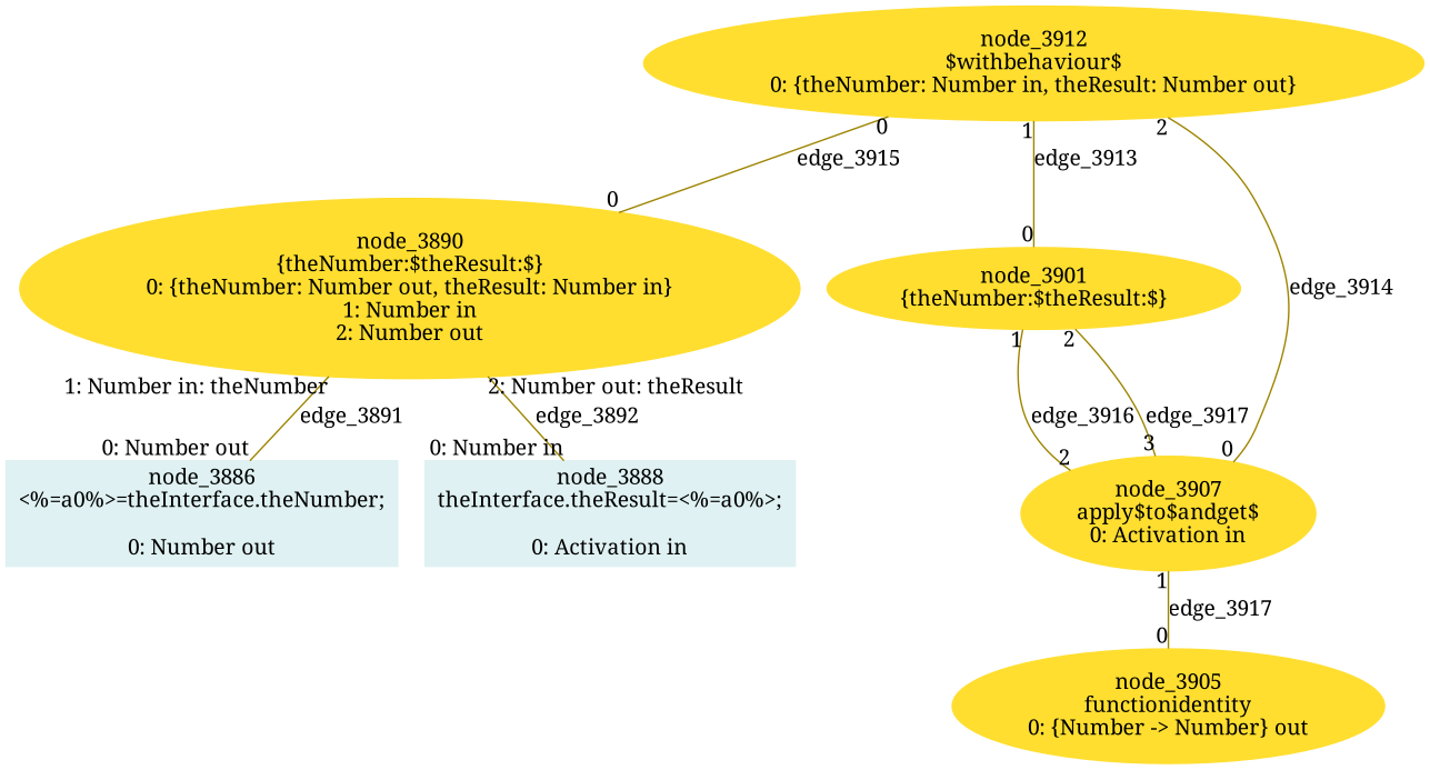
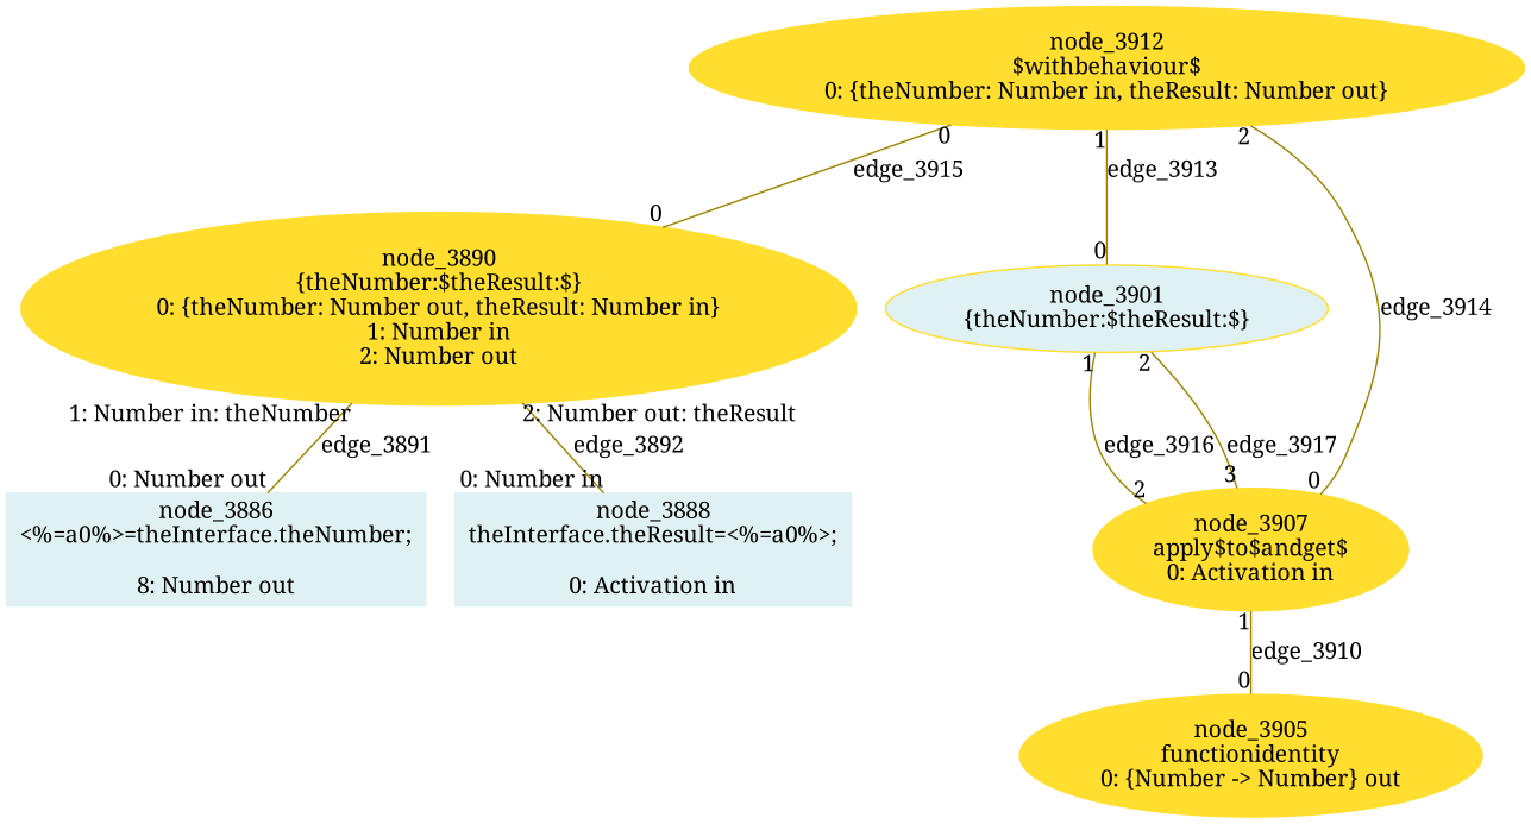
  digraph {
    fontname="Noto Serif"
    node [color="#ffde2f" fontname="Noto Serif" shape=ellipse style=filled]
    edge [arrowHead=none arrowsize=1 color="#9d8400" dir=none fontname="Noto Serif" headlabel=0 taillabel=1]
-   n1 [color="#dff1f2" label="node_3886\n<%=a0%>=theInterface.theNumber;\n\n0: Number out" shape=box]
+   n1 [color="#dff1f2" label="node_3886\n<%=a0%>=theInterface.theNumber;\n\n8: Number out" shape=box]
    n2 [color="#dff1f2" label="node_3888\ntheInterface.theResult=<%=a0%>;\n\n0: Activation in" shape=box]
    n3 [label="node_3890\n{theNumber:$theResult:$}\n0: {theNumber: Number out, theResult: Number in}\n1: Number in\n2: Number out"]
-   n4 [label="node_3901\n{theNumber:$theResult:$}\n"]
+   n4 [label="node_3901\n{theNumber:$theResult:$}\n" fillcolor="#dff1f2"]
    n5 [label="node_3907\napply$to$andget$\n0: Activation in"]
    n6 [label="node_3905\nfunctionidentity\n0: {Number -> Number} out"]
    n7 [label="node_3912\n$withbehaviour$\n0: {theNumber: Number in, theResult: Number out}"]
    n3 -> n1 [headlabel="0: Number out" label=edge_3891 taillabel="1: Number in: theNumber"]
    n3 -> n2 [headlabel="0: Number in" label=edge_3892 taillabel="2: Number out: theResult"]
    n4 -> n5 [headlabel=2 label=edge_3916]
    n4 -> n5 [headlabel=3 label=edge_3917 taillabel=2]
-   n5 -> n6 [label=edge_3917]
+   n5 -> n6 [label=edge_3910]
    n7 -> n3 [label=edge_3915 taillabel=0]
    n7 -> n4 [label=edge_3913]
    n7 -> n5 [label=edge_3914 taillabel=2]
  }
